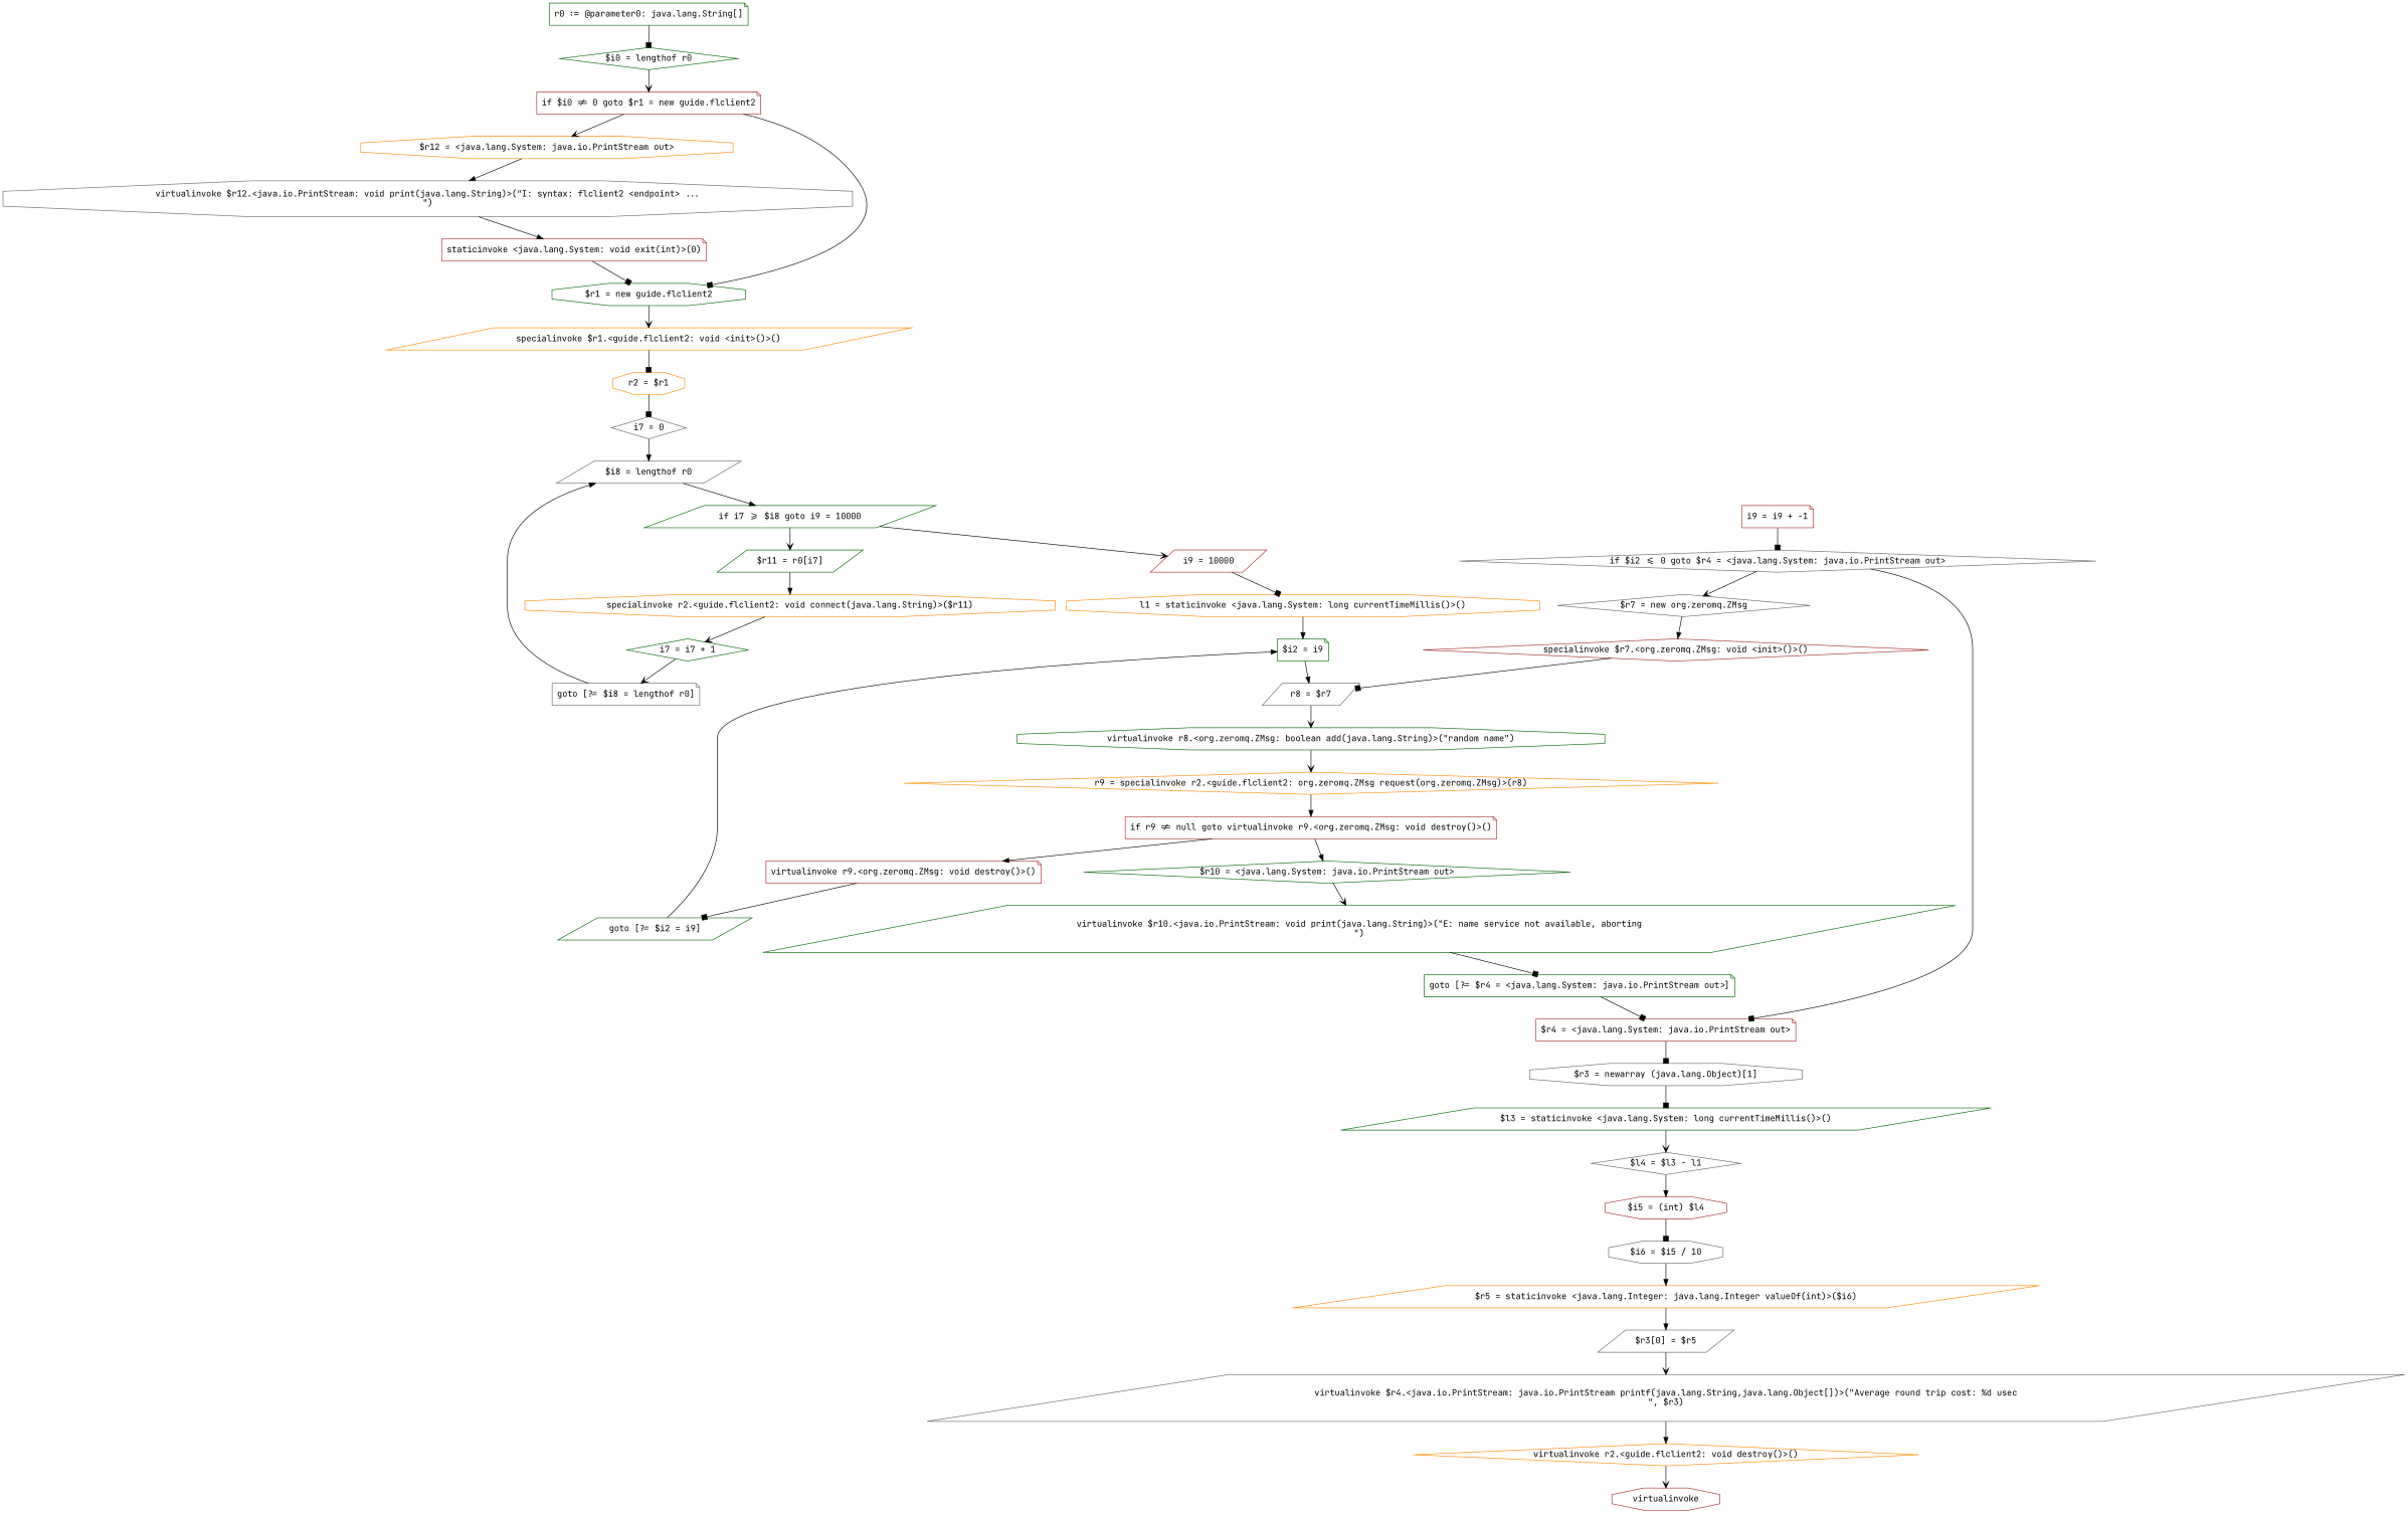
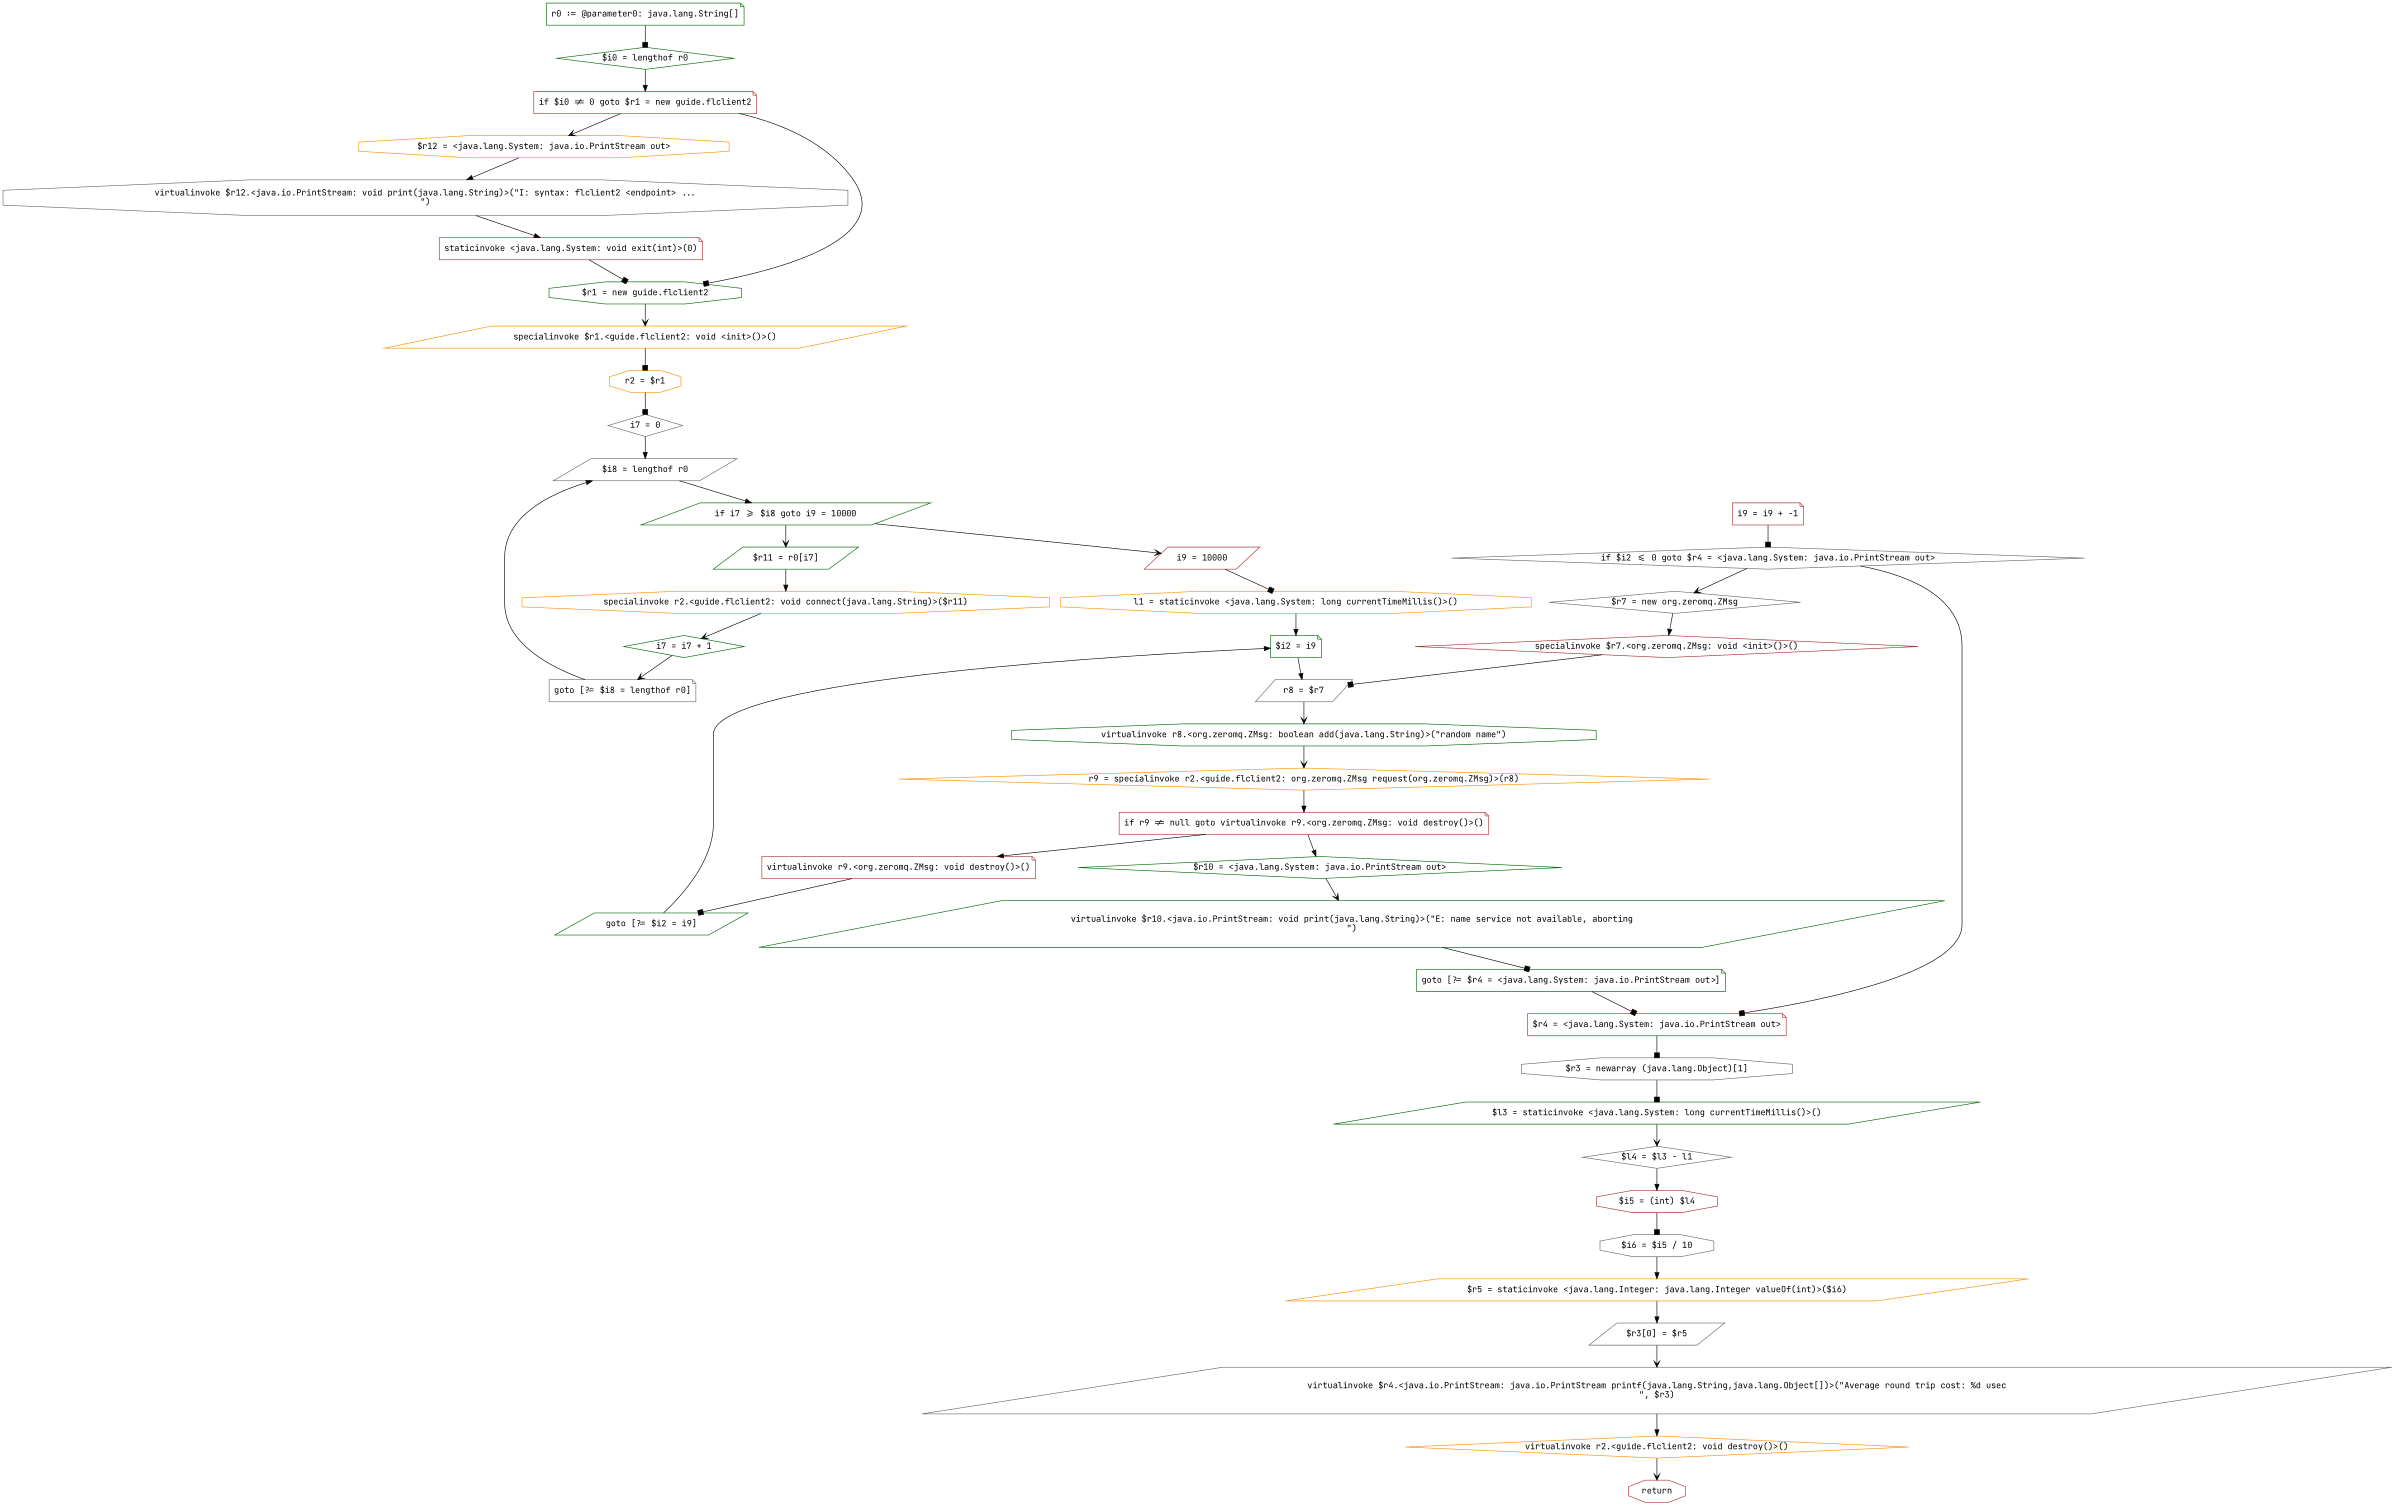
  digraph {
    fontname="JetBrains Mono"
    node [color=darkgreen fontname="JetBrains Mono" shape=parallelogram]
    edge [arrowhead=normal fontname="JetBrains Mono"]
    "r0 := @parameter0: java.lang.String[]" [shape=note]
    "$i0 = lengthof r0" [shape=diamond]
    "if $i0 != 0 goto $r1 = new guide.flclient2" [color=brown shape=note]
    "$r12 = <java.lang.System: java.io.PrintStream out>" [color=darkorange shape=octagon]
    "$r1 = new guide.flclient2" [shape=octagon]
    "virtualinvoke $r12.<java.io.PrintStream: void print(java.lang.String)>(\"I: syntax: flclient2 <endpoint> ...\n\")" [color=gray40 shape=octagon]
    "specialinvoke $r1.<guide.flclient2: void <init>()>()" [color=darkorange]
    "staticinvoke <java.lang.System: void exit(int)>(0)" [color=brown shape=note]
    "r2 = $r1" [color=darkorange shape=octagon]
    "i7 = 0" [color=gray40 shape=diamond]
    "$i8 = lengthof r0" [color=gray40]
    "if i7 >= $i8 goto i9 = 10000"
    "$r11 = r0[i7]"
    "i9 = 10000" [color=brown]
    "specialinvoke r2.<guide.flclient2: void connect(java.lang.String)>($r11)" [color=darkorange shape=octagon]
    "l1 = staticinvoke <java.lang.System: long currentTimeMillis()>()" [color=darkorange shape=octagon]
    "i7 = i7 + 1" [shape=diamond]
    "goto [?= $i8 = lengthof r0]" [color=gray40 shape=note]
    "$i2 = i9" [shape=note]
    "r8 = $r7" [color=gray40]
    "i9 = i9 + -1" [color=brown shape=note]
    "if $i2 <= 0 goto $r4 = <java.lang.System: java.io.PrintStream out>" [color=gray40 shape=diamond]
    "$r7 = new org.zeromq.ZMsg" [color=gray40 shape=diamond]
    "$r4 = <java.lang.System: java.io.PrintStream out>" [color=brown shape=note]
    "specialinvoke $r7.<org.zeromq.ZMsg: void <init>()>()" [color=brown shape=diamond]
    "$r3 = newarray (java.lang.Object)[1]" [color=gray40 shape=octagon]
    "virtualinvoke r8.<org.zeromq.ZMsg: boolean add(java.lang.String)>(\"random name\")" [shape=octagon]
    "r9 = specialinvoke r2.<guide.flclient2: org.zeromq.ZMsg request(org.zeromq.ZMsg)>(r8)" [color=darkorange shape=diamond]
    "if r9 != null goto virtualinvoke r9.<org.zeromq.ZMsg: void destroy()>()" [color=brown shape=note]
    "$r10 = <java.lang.System: java.io.PrintStream out>" [shape=diamond]
    "virtualinvoke r9.<org.zeromq.ZMsg: void destroy()>()" [color=brown shape=note]
    "virtualinvoke $r10.<java.io.PrintStream: void print(java.lang.String)>(\"E: name service not available, aborting\n\")"
    "goto [?= $i2 = i9]"
    "goto [?= $r4 = <java.lang.System: java.io.PrintStream out>]" [shape=note]
    "$l3 = staticinvoke <java.lang.System: long currentTimeMillis()>()"
    "$l4 = $l3 - l1" [color=gray40 shape=diamond]
    "$i5 = (int) $l4" [color=brown shape=octagon]
    "$i6 = $i5 / 10" [color=gray40 shape=octagon]
    "$r5 = staticinvoke <java.lang.Integer: java.lang.Integer valueOf(int)>($i6)" [color=darkorange]
    "$r3[0] = $r5" [color=gray40]
    "virtualinvoke $r4.<java.io.PrintStream: java.io.PrintStream printf(java.lang.String,java.lang.Object[])>(\"Average round trip cost: %d usec\n\", $r3)" [color=gray40]
    "virtualinvoke r2.<guide.flclient2: void destroy()>()" [color=darkorange shape=diamond]
-   return [color=brown shape=octagon label=virtualinvoke]
+   return [color=brown shape=octagon]
    "r0 := @parameter0: java.lang.String[]" -> "$i0 = lengthof r0" [arrowhead=box]
-   "$i0 = lengthof r0" -> "if $i0 != 0 goto $r1 = new guide.flclient2" [arrowhead=vee]
+   "$i0 = lengthof r0" -> "if $i0 != 0 goto $r1 = new guide.flclient2"
    "if $i0 != 0 goto $r1 = new guide.flclient2" -> "$r12 = <java.lang.System: java.io.PrintStream out>" [arrowhead=vee]
    "if $i0 != 0 goto $r1 = new guide.flclient2" -> "$r1 = new guide.flclient2" [arrowhead=box]
    "$r12 = <java.lang.System: java.io.PrintStream out>" -> "virtualinvoke $r12.<java.io.PrintStream: void print(java.lang.String)>(\"I: syntax: flclient2 <endpoint> ...\n\")"
    "$r1 = new guide.flclient2" -> "specialinvoke $r1.<guide.flclient2: void <init>()>()" [arrowhead=vee]
    "virtualinvoke $r12.<java.io.PrintStream: void print(java.lang.String)>(\"I: syntax: flclient2 <endpoint> ...\n\")" -> "staticinvoke <java.lang.System: void exit(int)>(0)"
    "specialinvoke $r1.<guide.flclient2: void <init>()>()" -> "r2 = $r1" [arrowhead=box]
    "staticinvoke <java.lang.System: void exit(int)>(0)" -> "$r1 = new guide.flclient2" [arrowhead=box]
    "r2 = $r1" -> "i7 = 0" [arrowhead=box]
    "i7 = 0" -> "$i8 = lengthof r0"
    "$i8 = lengthof r0" -> "if i7 >= $i8 goto i9 = 10000"
    "if i7 >= $i8 goto i9 = 10000" -> "$r11 = r0[i7]" [arrowhead=vee]
    "if i7 >= $i8 goto i9 = 10000" -> "i9 = 10000" [arrowhead=vee]
    "$r11 = r0[i7]" -> "specialinvoke r2.<guide.flclient2: void connect(java.lang.String)>($r11)"
    "i9 = 10000" -> "l1 = staticinvoke <java.lang.System: long currentTimeMillis()>()" [arrowhead=box]
    "specialinvoke r2.<guide.flclient2: void connect(java.lang.String)>($r11)" -> "i7 = i7 + 1" [arrowhead=vee]
    "l1 = staticinvoke <java.lang.System: long currentTimeMillis()>()" -> "$i2 = i9"
    "i7 = i7 + 1" -> "goto [?= $i8 = lengthof r0]" [arrowhead=vee]
    "goto [?= $i8 = lengthof r0]" -> "$i8 = lengthof r0"
    "$i2 = i9" -> "r8 = $r7"
    "r8 = $r7" -> "virtualinvoke r8.<org.zeromq.ZMsg: boolean add(java.lang.String)>(\"random name\")" [arrowhead=vee]
    "i9 = i9 + -1" -> "if $i2 <= 0 goto $r4 = <java.lang.System: java.io.PrintStream out>" [arrowhead=box]
    "if $i2 <= 0 goto $r4 = <java.lang.System: java.io.PrintStream out>" -> "$r7 = new org.zeromq.ZMsg" [arrowhead=vee]
    "if $i2 <= 0 goto $r4 = <java.lang.System: java.io.PrintStream out>" -> "$r4 = <java.lang.System: java.io.PrintStream out>" [arrowhead=box]
    "$r7 = new org.zeromq.ZMsg" -> "specialinvoke $r7.<org.zeromq.ZMsg: void <init>()>()"
    "$r4 = <java.lang.System: java.io.PrintStream out>" -> "$r3 = newarray (java.lang.Object)[1]" [arrowhead=box]
    "specialinvoke $r7.<org.zeromq.ZMsg: void <init>()>()" -> "r8 = $r7" [arrowhead=box]
    "$r3 = newarray (java.lang.Object)[1]" -> "$l3 = staticinvoke <java.lang.System: long currentTimeMillis()>()" [arrowhead=box]
    "virtualinvoke r8.<org.zeromq.ZMsg: boolean add(java.lang.String)>(\"random name\")" -> "r9 = specialinvoke r2.<guide.flclient2: org.zeromq.ZMsg request(org.zeromq.ZMsg)>(r8)" [arrowhead=vee]
    "r9 = specialinvoke r2.<guide.flclient2: org.zeromq.ZMsg request(org.zeromq.ZMsg)>(r8)" -> "if r9 != null goto virtualinvoke r9.<org.zeromq.ZMsg: void destroy()>()"
    "if r9 != null goto virtualinvoke r9.<org.zeromq.ZMsg: void destroy()>()" -> "$r10 = <java.lang.System: java.io.PrintStream out>"
    "if r9 != null goto virtualinvoke r9.<org.zeromq.ZMsg: void destroy()>()" -> "virtualinvoke r9.<org.zeromq.ZMsg: void destroy()>()"
    "$r10 = <java.lang.System: java.io.PrintStream out>" -> "virtualinvoke $r10.<java.io.PrintStream: void print(java.lang.String)>(\"E: name service not available, aborting\n\")" [arrowhead=vee]
    "virtualinvoke r9.<org.zeromq.ZMsg: void destroy()>()" -> "goto [?= $i2 = i9]" [arrowhead=box]
    "virtualinvoke $r10.<java.io.PrintStream: void print(java.lang.String)>(\"E: name service not available, aborting\n\")" -> "goto [?= $r4 = <java.lang.System: java.io.PrintStream out>]" [arrowhead=box]
    "goto [?= $i2 = i9]" -> "$i2 = i9"
    "goto [?= $r4 = <java.lang.System: java.io.PrintStream out>]" -> "$r4 = <java.lang.System: java.io.PrintStream out>" [arrowhead=box]
    "$l3 = staticinvoke <java.lang.System: long currentTimeMillis()>()" -> "$l4 = $l3 - l1" [arrowhead=vee]
    "$l4 = $l3 - l1" -> "$i5 = (int) $l4"
    "$i5 = (int) $l4" -> "$i6 = $i5 / 10" [arrowhead=box]
    "$i6 = $i5 / 10" -> "$r5 = staticinvoke <java.lang.Integer: java.lang.Integer valueOf(int)>($i6)"
    "$r5 = staticinvoke <java.lang.Integer: java.lang.Integer valueOf(int)>($i6)" -> "$r3[0] = $r5"
    "$r3[0] = $r5" -> "virtualinvoke $r4.<java.io.PrintStream: java.io.PrintStream printf(java.lang.String,java.lang.Object[])>(\"Average round trip cost: %d usec\n\", $r3)" [arrowhead=vee]
    "virtualinvoke $r4.<java.io.PrintStream: java.io.PrintStream printf(java.lang.String,java.lang.Object[])>(\"Average round trip cost: %d usec\n\", $r3)" -> "virtualinvoke r2.<guide.flclient2: void destroy()>()"
    "virtualinvoke r2.<guide.flclient2: void destroy()>()" -> return [arrowhead=vee]
  }
